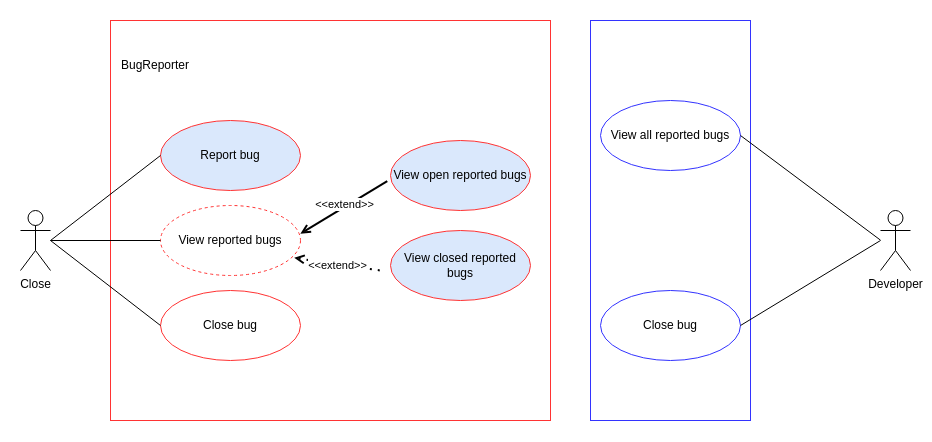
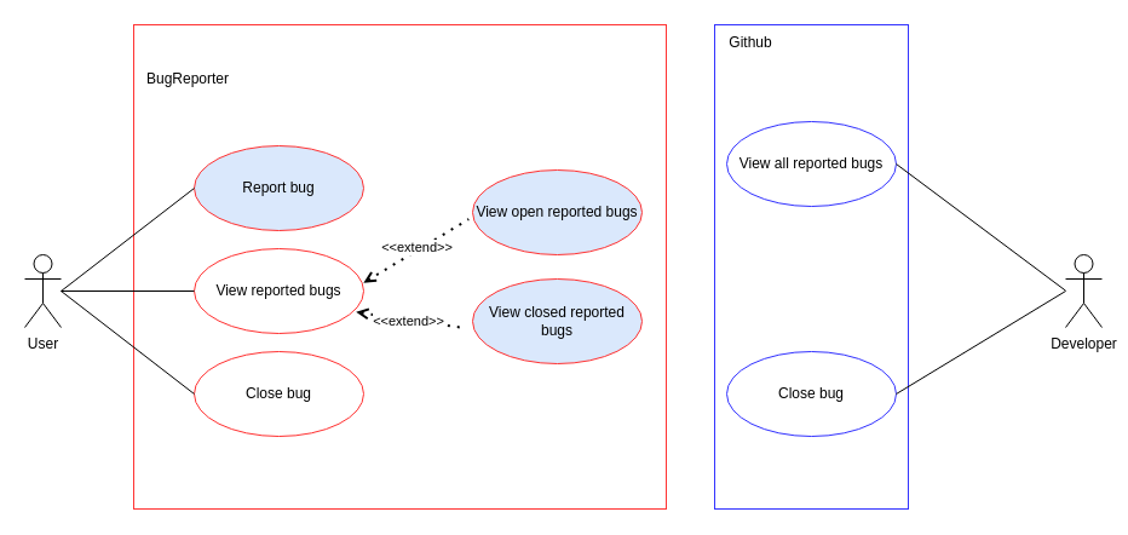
  <mxCell id="0" />
  <mxCell id="1" parent="0" />
- <mxCell id="2" value="Close" style="shape=umlActor;verticalLabelPosition=bottom;verticalAlign=top;html=1;" vertex="1" parent="1"><mxGeometry x="20" y="210" width="30" height="60" as="geometry" /></mxCell>
+ <mxCell id="2" value="User" style="shape=umlActor;verticalLabelPosition=bottom;verticalAlign=top;html=1;" vertex="1" parent="1"><mxGeometry x="20" y="210" width="30" height="60" as="geometry" /></mxCell>
  <mxCell id="3" value="" style="rounded=0;whiteSpace=wrap;html=1;strokeColor=#FF3333;" vertex="1" parent="1"><mxGeometry x="110" y="20" width="440" height="400" as="geometry" /></mxCell>
  <mxCell id="4" value="BugReporter" style="text;html=1;strokeColor=none;fillColor=none;align=center;verticalAlign=middle;whiteSpace=wrap;rounded=0;" vertex="1" parent="1"><mxGeometry x="125" y="50" width="60" height="30" as="geometry" /></mxCell>
  <mxCell id="5" value="Report bug" style="ellipse;whiteSpace=wrap;html=1;strokeColor=#FF3333;fillColor=#dae8fc;" vertex="1" parent="1"><mxGeometry x="160" y="120" width="140" height="70" as="geometry" /></mxCell>
- <mxCell id="6" value="View reported bugs" style="ellipse;whiteSpace=wrap;html=1;strokeColor=#FF3333;dashed=1;" vertex="1" parent="1"><mxGeometry x="160" y="205" width="140" height="70" as="geometry" /></mxCell>
+ <mxCell id="6" value="View reported bugs" style="ellipse;whiteSpace=wrap;html=1;strokeColor=#FF3333;" vertex="1" parent="1"><mxGeometry x="160" y="205" width="140" height="70" as="geometry" /></mxCell>
  <mxCell id="7" value="Close bug" style="ellipse;whiteSpace=wrap;html=1;strokeColor=#FF3333;" vertex="1" parent="1"><mxGeometry x="160" y="290" width="140" height="70" as="geometry" /></mxCell>
  <mxCell id="8" value="" style="endArrow=none;html=1;rounded=0;entryX=0;entryY=0.5;entryDx=0;entryDy=0;" edge="1" parent="1" target="5"><mxGeometry width="50" height="50" relative="1" as="geometry"><mxPoint x="50" y="240" as="sourcePoint" /><mxPoint x="100" y="190" as="targetPoint" /></mxGeometry></mxCell>
  <mxCell id="9" value="" style="endArrow=none;html=1;rounded=0;entryX=0;entryY=0.5;entryDx=0;entryDy=0;" edge="1" parent="1" target="6"><mxGeometry width="50" height="50" relative="1" as="geometry"><mxPoint x="50" y="240" as="sourcePoint" /><mxPoint x="100" y="190" as="targetPoint" /></mxGeometry></mxCell>
  <mxCell id="10" value="" style="endArrow=none;html=1;rounded=0;entryX=0;entryY=0.5;entryDx=0;entryDy=0;" edge="1" parent="1" target="7"><mxGeometry width="50" height="50" relative="1" as="geometry"><mxPoint x="50" y="240" as="sourcePoint" /><mxPoint x="100" y="190" as="targetPoint" /></mxGeometry></mxCell>
  <mxCell id="11" value="View open reported bugs" style="ellipse;whiteSpace=wrap;html=1;strokeColor=#FF3333;fillColor=#dae8fc;" vertex="1" parent="1"><mxGeometry x="390" y="140" width="140" height="70" as="geometry" /></mxCell>
  <mxCell id="12" value="View closed reported bugs" style="ellipse;whiteSpace=wrap;html=1;strokeColor=#FF3333;fillColor=#dae8fc;" vertex="1" parent="1"><mxGeometry x="390" y="230" width="140" height="70" as="geometry" /></mxCell>
- <mxCell id="13" value="" style="endArrow=none;dashed=0;html=1;dashPattern=1 3;strokeWidth=2;rounded=0;entryX=-0.023;entryY=0.58;entryDx=0;entryDy=0;entryPerimeter=0;exitX=0.999;exitY=0.403;exitDx=0;exitDy=0;exitPerimeter=0;startArrow=open;startFill=0;" edge="1" parent="1" source="6" target="11"><mxGeometry width="50" height="50" relative="1" as="geometry"><mxPoint x="340" y="200" as="sourcePoint" /><mxPoint x="390" y="150" as="targetPoint" /></mxGeometry></mxCell>
+ <mxCell id="13" value="" style="endArrow=none;dashed=1;html=1;dashPattern=1 3;strokeWidth=2;rounded=0;entryX=-0.023;entryY=0.58;entryDx=0;entryDy=0;entryPerimeter=0;exitX=0.999;exitY=0.403;exitDx=0;exitDy=0;exitPerimeter=0;startArrow=open;startFill=0;" edge="1" parent="1" source="6" target="11"><mxGeometry width="50" height="50" relative="1" as="geometry"><mxPoint x="340" y="200" as="sourcePoint" /><mxPoint x="390" y="150" as="targetPoint" /></mxGeometry></mxCell>
  <mxCell id="14" value="&amp;lt;&amp;lt;extend&amp;gt;&amp;gt;" style="edgeLabel;html=1;align=center;verticalAlign=middle;resizable=0;points=[];" connectable="0" vertex="1" parent="13"><mxGeometry x="-0.016" y="-1" relative="1" as="geometry"><mxPoint y="-5" as="offset" /></mxGeometry></mxCell>
  <mxCell id="15" value="" style="endArrow=none;dashed=1;html=1;dashPattern=1 3;strokeWidth=2;rounded=0;entryX=-0.023;entryY=0.58;entryDx=0;entryDy=0;entryPerimeter=0;exitX=0.955;exitY=0.748;exitDx=0;exitDy=0;exitPerimeter=0;startArrow=open;startFill=0;" edge="1" parent="1" source="6"><mxGeometry width="50" height="50" relative="1" as="geometry"><mxPoint x="313" y="337" as="sourcePoint" /><mxPoint x="380" y="270" as="targetPoint" /></mxGeometry></mxCell>
  <mxCell id="16" value="&amp;lt;&amp;lt;extend&amp;gt;&amp;gt;" style="edgeLabel;html=1;align=center;verticalAlign=middle;resizable=0;points=[];" connectable="0" vertex="1" parent="15"><mxGeometry x="-0.016" y="-1" relative="1" as="geometry"><mxPoint as="offset" /></mxGeometry></mxCell>
  <mxCell id="17" value="" style="rounded=0;whiteSpace=wrap;html=1;strokeColor=#3333FF;" vertex="1" parent="1"><mxGeometry x="590" y="20" width="160" height="400" as="geometry" /></mxCell>
+ <mxCell id="18" value="Github" style="text;html=1;strokeColor=none;fillColor=none;align=center;verticalAlign=middle;whiteSpace=wrap;rounded=0;" vertex="1" parent="1"><mxGeometry x="590" y="20" width="60" height="30" as="geometry" /></mxCell>
  <mxCell id="19" value="Developer" style="shape=umlActor;verticalLabelPosition=bottom;verticalAlign=top;html=1;" vertex="1" parent="1"><mxGeometry x="880" y="210" width="30" height="60" as="geometry" /></mxCell>
  <mxCell id="20" value="View all reported bugs" style="ellipse;whiteSpace=wrap;html=1;strokeColor=#3333FF;" vertex="1" parent="1"><mxGeometry x="600" y="100" width="140" height="70" as="geometry" /></mxCell>
  <mxCell id="21" value="" style="endArrow=none;html=1;rounded=0;entryX=0;entryY=0.5;entryDx=0;entryDy=0;exitX=1;exitY=0.5;exitDx=0;exitDy=0;" edge="1" parent="1" source="20"><mxGeometry width="50" height="50" relative="1" as="geometry"><mxPoint x="770" y="239.66" as="sourcePoint" /><mxPoint x="880" y="239.66" as="targetPoint" /></mxGeometry></mxCell>
  <mxCell id="22" value="Close bug" style="ellipse;whiteSpace=wrap;html=1;strokeColor=#3333FF;" vertex="1" parent="1"><mxGeometry x="600" y="290" width="140" height="70" as="geometry" /></mxCell>
  <mxCell id="23" value="" style="endArrow=none;html=1;rounded=0;exitX=1;exitY=0.5;exitDx=0;exitDy=0;" edge="1" parent="1" source="22"><mxGeometry width="50" height="50" relative="1" as="geometry"><mxPoint x="750" y="250" as="sourcePoint" /><mxPoint x="880" y="240" as="targetPoint" /></mxGeometry></mxCell>
